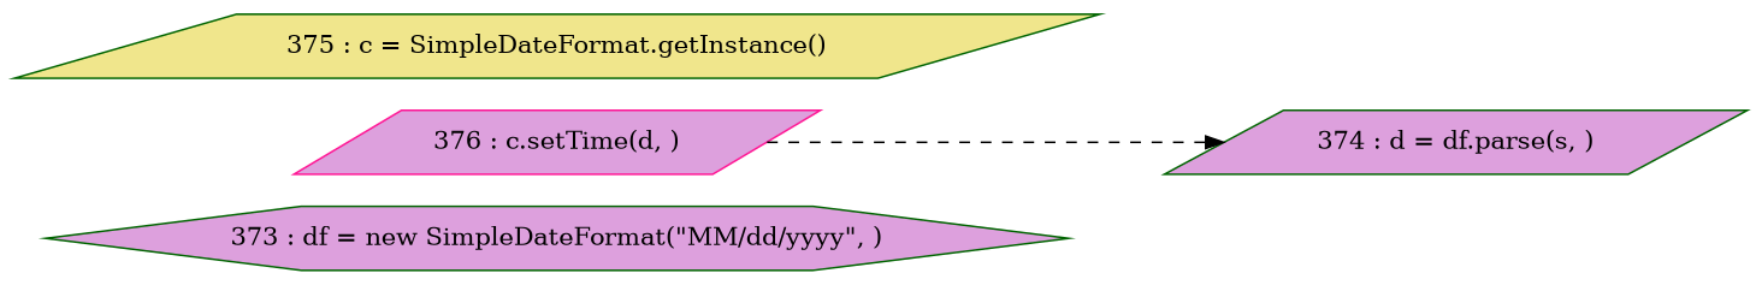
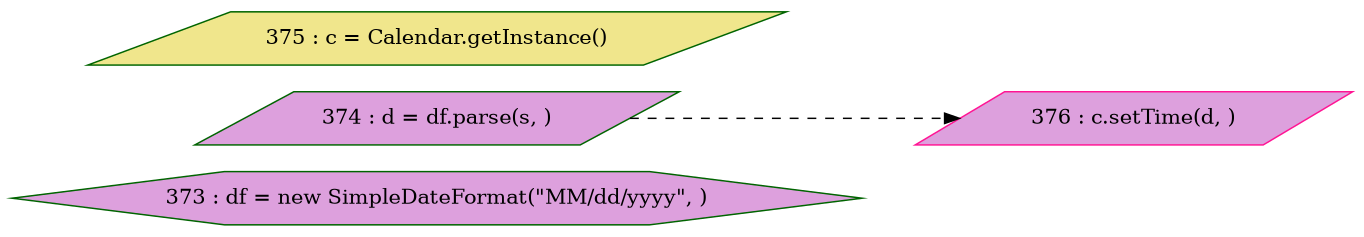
  digraph {
    rankdir=LR
    node [style=filled fillcolor=plum color=darkgreen shape=parallelogram]
    "373 : df = new SimpleDateFormat(\"MM/dd/yyyy\", )" [shape=hexagon]
    "374 : d = df.parse(s, )"
    "376 : c.setTime(d, )" [color=deeppink]
-   "375 : c = Calendar.getInstance()" [fillcolor=khaki label="375 : c = SimpleDateFormat.getInstance()"]
-   "376 : c.setTime(d, )" -> "374 : d = df.parse(s, )" [style=dashed]
+   "375 : c = Calendar.getInstance()" [fillcolor=khaki]
+   "374 : d = df.parse(s, )" -> "376 : c.setTime(d, )" [style=dashed]
  }
